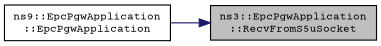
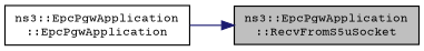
  digraph {
    rankdir=RL
    fontname="Courier Prime"
    node [color=black fontname="Courier Prime" fontsize=10 shape=record style=filled]
    n1 [fillcolor=grey75 fontcolor=black height=0.2 label="ns3::EpcPgwApplication\l::RecvFromS5uSocket" width=0.4]
-   n2 [fillcolor=white height=0.2 label="ns9::EpcPgwApplication\l::EpcPgwApplication" width=0.4]
+   n2 [fillcolor=white height=0.2 label="ns3::EpcPgwApplication\l::EpcPgwApplication" width=0.4]
    n1 -> n2 [color=midnightblue dir=back fontname="Courier Prime" fontsize=10 labelfontname=Helvetica labelfontsize=10 style=solid]
  }
